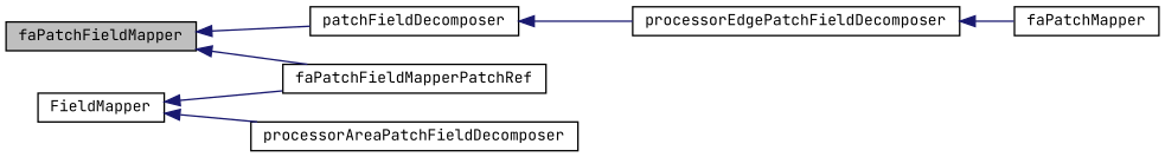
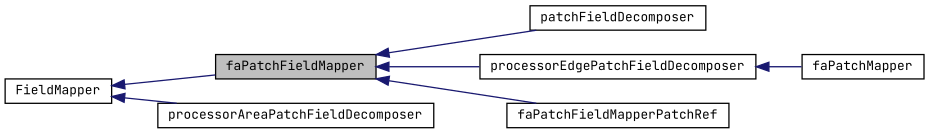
  digraph {
    fontname="JetBrains Mono"
    rankdir=LR
    node [color=black fontname="JetBrains Mono" fontsize=10 shape=record]
    edge [color=midnightblue dir=back fontname="JetBrains Mono" fontsize=10 labelfontname=Helvetica labelfontsize=10 style=solid]
    n1 [fillcolor=grey75 fontcolor=black height=0.2 label=faPatchFieldMapper style=filled width=0.4]
    n2 [height=0.2 label=patchFieldDecomposer width=0.4]
    n3 [height=0.2 label=processorEdgePatchFieldDecomposer width=0.4]
    n4 [height=0.2 label=faPatchFieldMapperPatchRef width=0.4]
    n5 [height=0.2 label=processorAreaPatchFieldDecomposer width=0.4]
    n6 [height=0.2 label=faPatchMapper width=0.4]
    n7 [height=0.2 label=FieldMapper width=0.4]
    n1 -> n2
-   n2 -> n3
+   n1 -> n3
    n1 -> n4
    n3 -> n6
-   n7 -> n4
+   n7 -> n1
    n7 -> n5
  }
